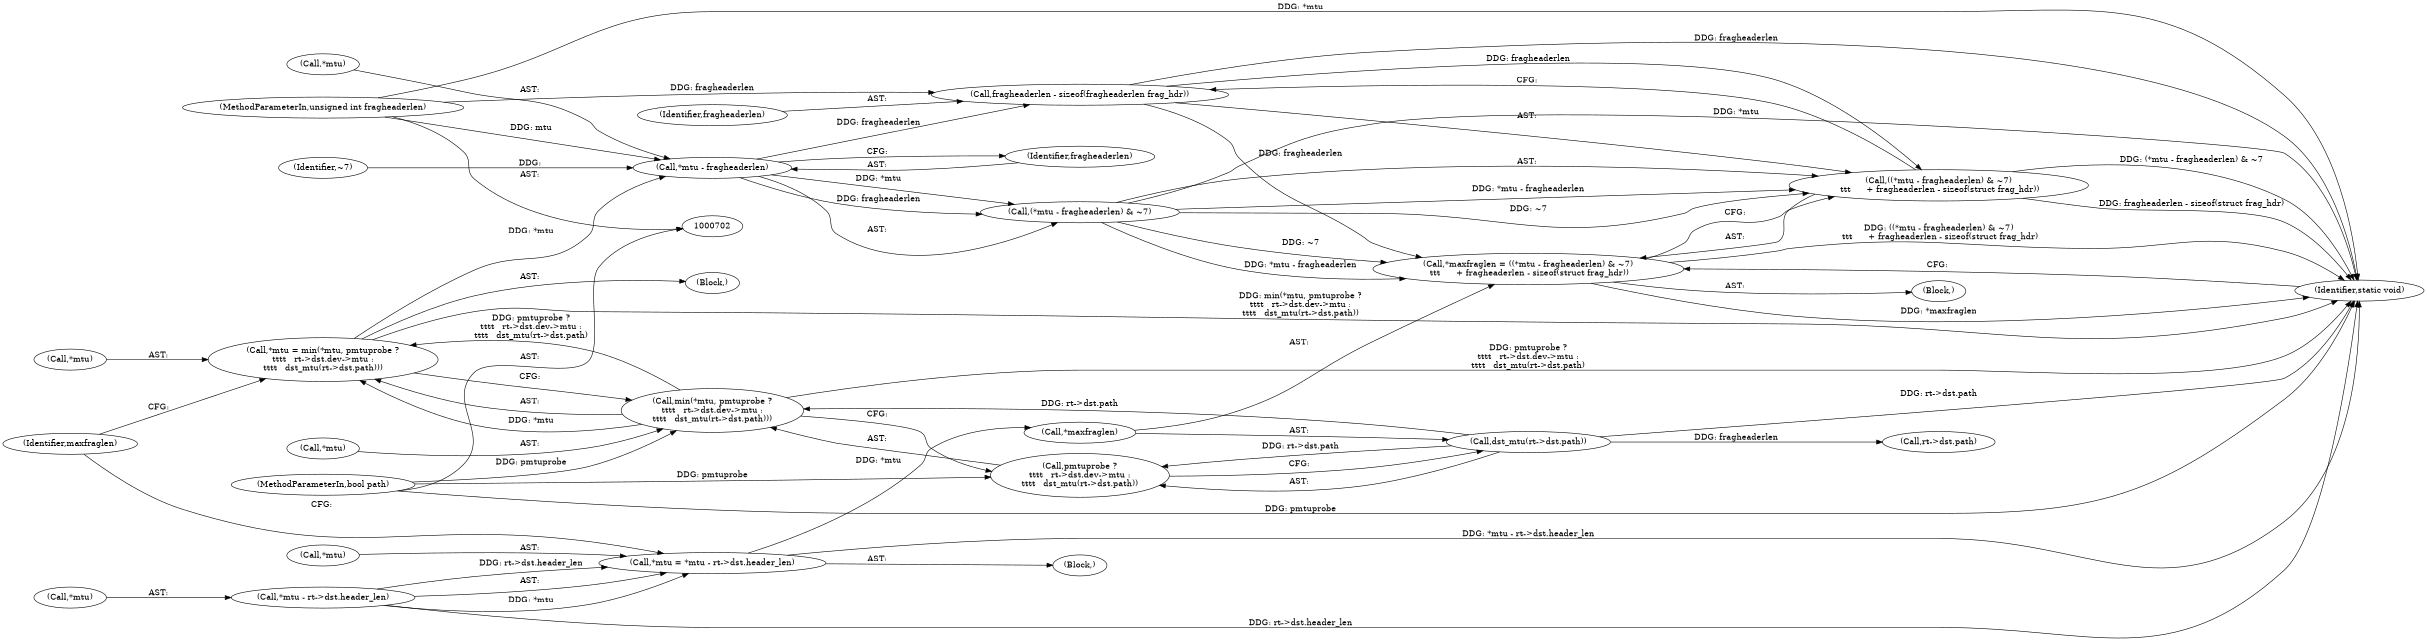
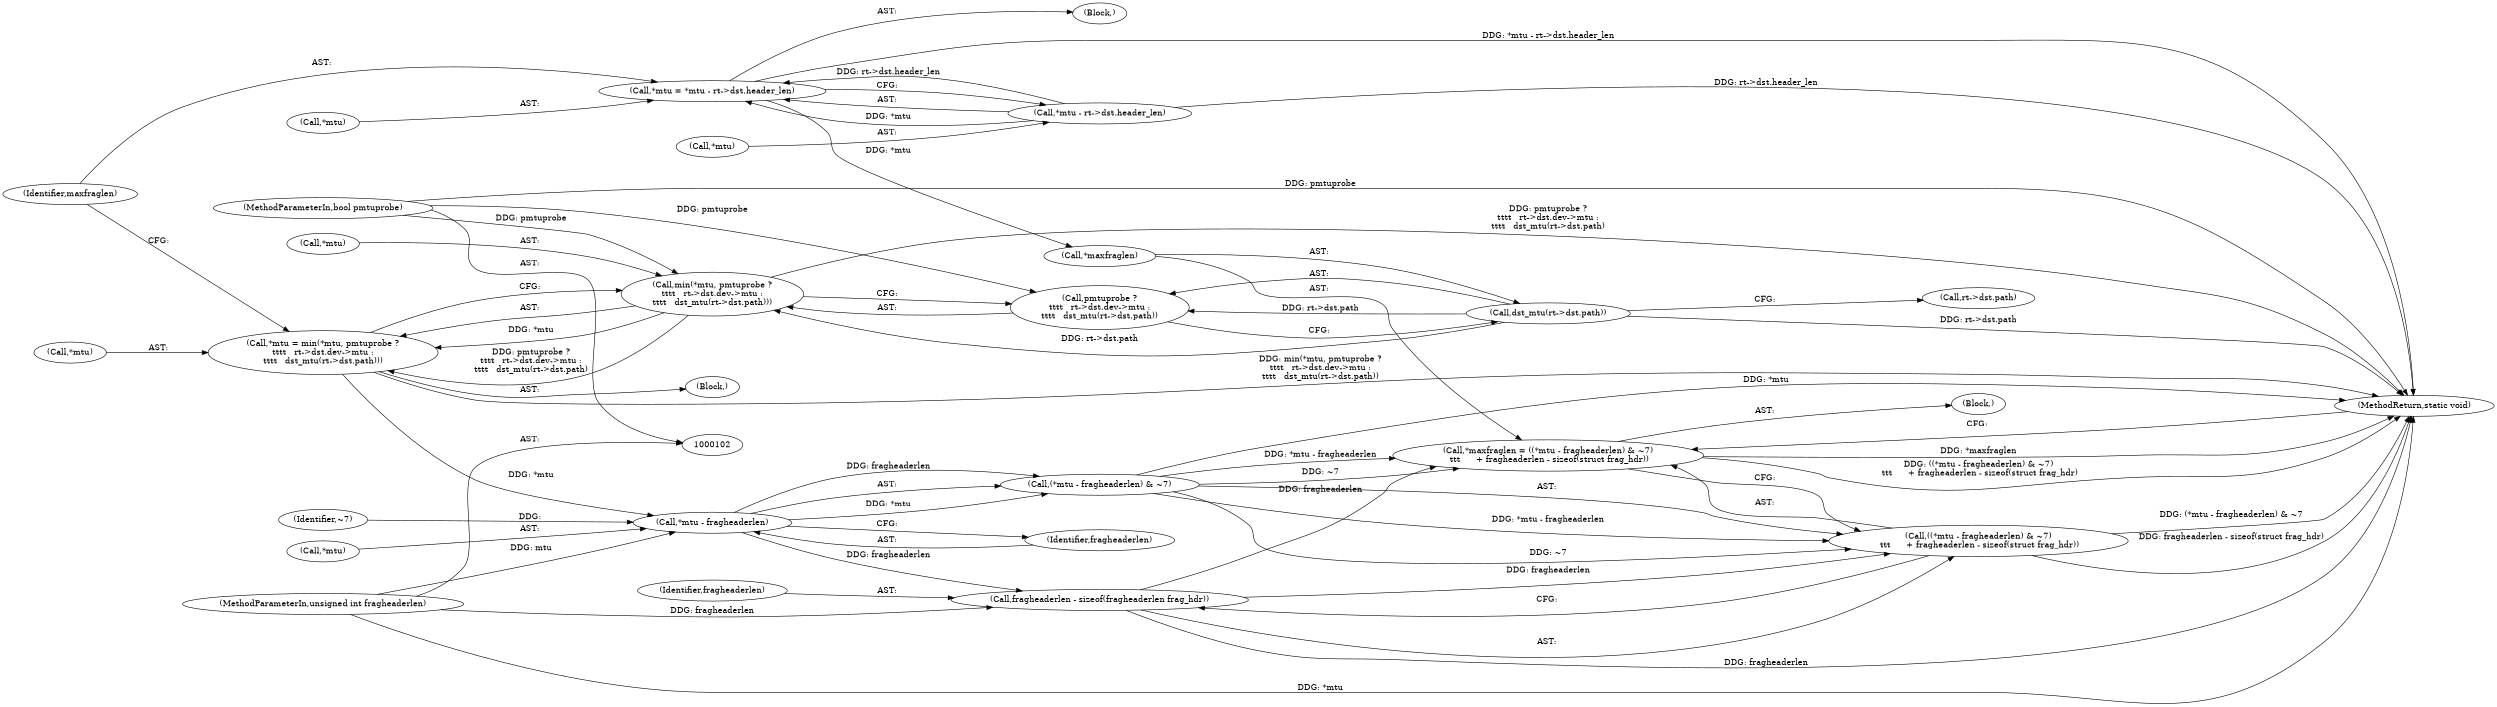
  digraph {
    rankdir=LR
    n1 [label="(Call,fragheaderlen - sizeof(fragheaderlen frag_hdr))"]
    n2 [label="(Call,*maxfraglen = ((*mtu - fragheaderlen) & ~7)\n \t\t\t      + fragheaderlen - sizeof(struct frag_hdr))"]
    n3 [label="(Call,((*mtu - fragheaderlen) & ~7)\n \t\t\t      + fragheaderlen - sizeof(struct frag_hdr))"]
-   n4 [label="(Identifier,static void)"]
+   n4 [label="(MethodReturn,static void)"]
    n5 [label="(Block,)"]
    n6 [label="(Call,*mtu - fragheaderlen)"]
    n7 [label="(Call,(*mtu - fragheaderlen) & ~7)"]
    n8 [label="(Identifier,fragheaderlen)"]
    n9 [label="(Call,*mtu = *mtu - rt->dst.header_len)"]
    n10 [label="(Call,*mtu - rt->dst.header_len)"]
    n11 [label="(Block,)"]
    n12 [label="(Call,*maxfraglen)"]
    n13 [label="(Call,*mtu = min(*mtu, pmtuprobe ?\n\t\t\t\t   rt->dst.dev->mtu :\n\t\t\t\t   dst_mtu(rt->dst.path)))"]
    n14 [label="(Call,min(*mtu, pmtuprobe ?\n\t\t\t\t   rt->dst.dev->mtu :\n\t\t\t\t   dst_mtu(rt->dst.path)))"]
    n15 [label="(Block,)"]
    n16 [label="(Call,pmtuprobe ?\n\t\t\t\t   rt->dst.dev->mtu :\n\t\t\t\t   dst_mtu(rt->dst.path))"]
    n17 [label="(Call,dst_mtu(rt->dst.path))"]
-   n18 [label="(MethodParameterIn,bool path)"]
-   1000102 [label=1000702]
+   n18 [label="(MethodParameterIn,bool pmtuprobe)"]
+   1000102
    n20 [label="(Call,rt->dst.path)"]
    n21 [label="(MethodParameterIn,unsigned int fragheaderlen)"]
    n22 [label="(Call,*mtu)"]
    n23 [label="(Identifier,fragheaderlen)"]
    n24 [label="(Call,*mtu)"]
    n25 [label="(Identifier,~7)"]
    n26 [label="(Call,*mtu)"]
    n27 [label="(Identifier,maxfraglen)"]
    n28 [label="(Call,*mtu)"]
    n29 [label="(Call,*mtu)"]
    n1 -> n2 [label="DDG: fragheaderlen"]
    n1 -> n3 [label="AST: "]
    n1 -> n3 [label="DDG: fragheaderlen"]
    n1 -> n4 [label="DDG: fragheaderlen"]
    n2 -> n3 [label="CFG: "]
    n2 -> n4 [label="DDG: *maxfraglen"]
    n2 -> n4 [label="DDG: ((*mtu - fragheaderlen) & ~7)\n \t\t\t      + fragheaderlen - sizeof(struct frag_hdr)"]
    n2 -> n5 [label="AST: "]
    n3 -> n1 [label="CFG: "]
    n3 -> n2 [label="AST: "]
    n3 -> n4 [label="DDG: fragheaderlen - sizeof(struct frag_hdr)"]
    n3 -> n4 [label="DDG: (*mtu - fragheaderlen) & ~7"]
    n4 -> n2 [label="CFG: "]
    n6 -> n1 [label="DDG: fragheaderlen"]
    n6 -> n7 [label="AST: "]
    n6 -> n7 [label="DDG: *mtu"]
    n6 -> n7 [label="DDG: fragheaderlen"]
    n6 -> n8 [label="CFG: "]
    n7 -> n2 [label="DDG: *mtu - fragheaderlen"]
    n7 -> n2 [label="DDG: ~7"]
    n7 -> n3 [label="AST: "]
    n7 -> n3 [label="DDG: *mtu - fragheaderlen"]
    n7 -> n3 [label="DDG: ~7"]
    n7 -> n4 [label="DDG: *mtu"]
    n8 -> n6 [label="AST: "]
    n9 -> n4 [label="DDG: *mtu - rt->dst.header_len"]
+   n9 -> n10 [label="CFG: "]
    n9 -> n11 [label="AST: "]
    n9 -> n12 [label="DDG: *mtu"]
    n10 -> n4 [label="DDG: rt->dst.header_len"]
    n10 -> n9 [label="AST: "]
    n10 -> n9 [label="DDG: *mtu"]
    n10 -> n9 [label="DDG: rt->dst.header_len"]
    n12 -> n2 [label="AST: "]
    n12 -> n17 [label="AST: "]
    n13 -> n4 [label="DDG: min(*mtu, pmtuprobe ?\n\t\t\t\t   rt->dst.dev->mtu :\n\t\t\t\t   dst_mtu(rt->dst.path))"]
    n13 -> n6 [label="DDG: *mtu"]
    n13 -> n14 [label="CFG: "]
    n13 -> n15 [label="AST: "]
    n14 -> n4 [label="DDG: pmtuprobe ?\n\t\t\t\t   rt->dst.dev->mtu :\n\t\t\t\t   dst_mtu(rt->dst.path)"]
    n14 -> n13 [label="AST: "]
    n14 -> n13 [label="DDG: *mtu"]
    n14 -> n13 [label="DDG: pmtuprobe ?\n\t\t\t\t   rt->dst.dev->mtu :\n\t\t\t\t   dst_mtu(rt->dst.path)"]
    n14 -> n16 [label="CFG: "]
    n16 -> n14 [label="AST: "]
    n16 -> n17 [label="CFG: "]
    n17 -> n4 [label="DDG: rt->dst.path"]
    n17 -> n14 [label="DDG: rt->dst.path"]
    n17 -> n16 [label="AST: "]
    n17 -> n16 [label="DDG: rt->dst.path"]
-   n17 -> n20 [label="DDG: fragheaderlen"]
+   n17 -> n20 [label="CFG: "]
    n18 -> n4 [label="DDG: pmtuprobe"]
    n18 -> n14 [label="DDG: pmtuprobe"]
    n18 -> n16 [label="DDG: pmtuprobe"]
    n18 -> 1000102 [label="AST: "]
    n21 -> n1 [label="DDG: fragheaderlen"]
    n21 -> n4 [label="DDG: *mtu"]
    n21 -> n6 [label="DDG: mtu"]
    n21 -> 1000102 [label="AST: "]
    n22 -> n14 [label="AST: "]
    n23 -> n1 [label="AST: "]
    n24 -> n10 [label="AST: "]
    n25 -> n6 [label="DDG: "]
    n26 -> n6 [label="AST: "]
-   n27 -> n9 [label="CFG: "]
+   n27 -> n9 [label="AST: "]
    n27 -> n13 [label="CFG: "]
    n28 -> n13 [label="AST: "]
    n29 -> n9 [label="AST: "]
  }
